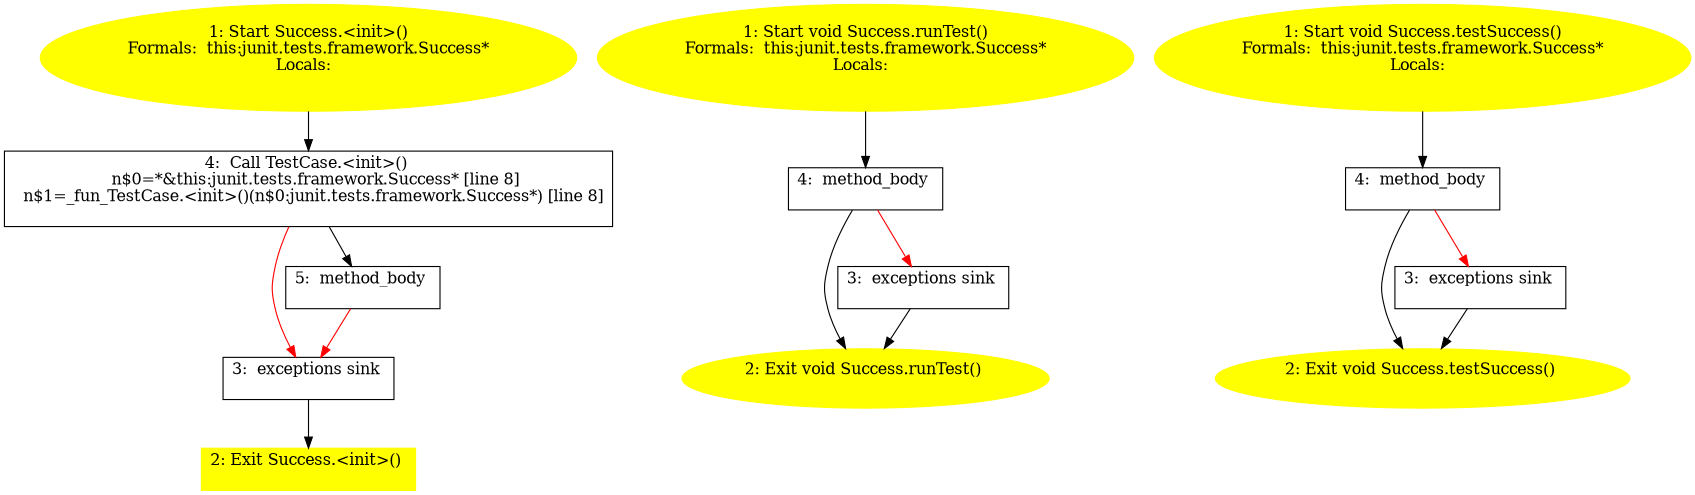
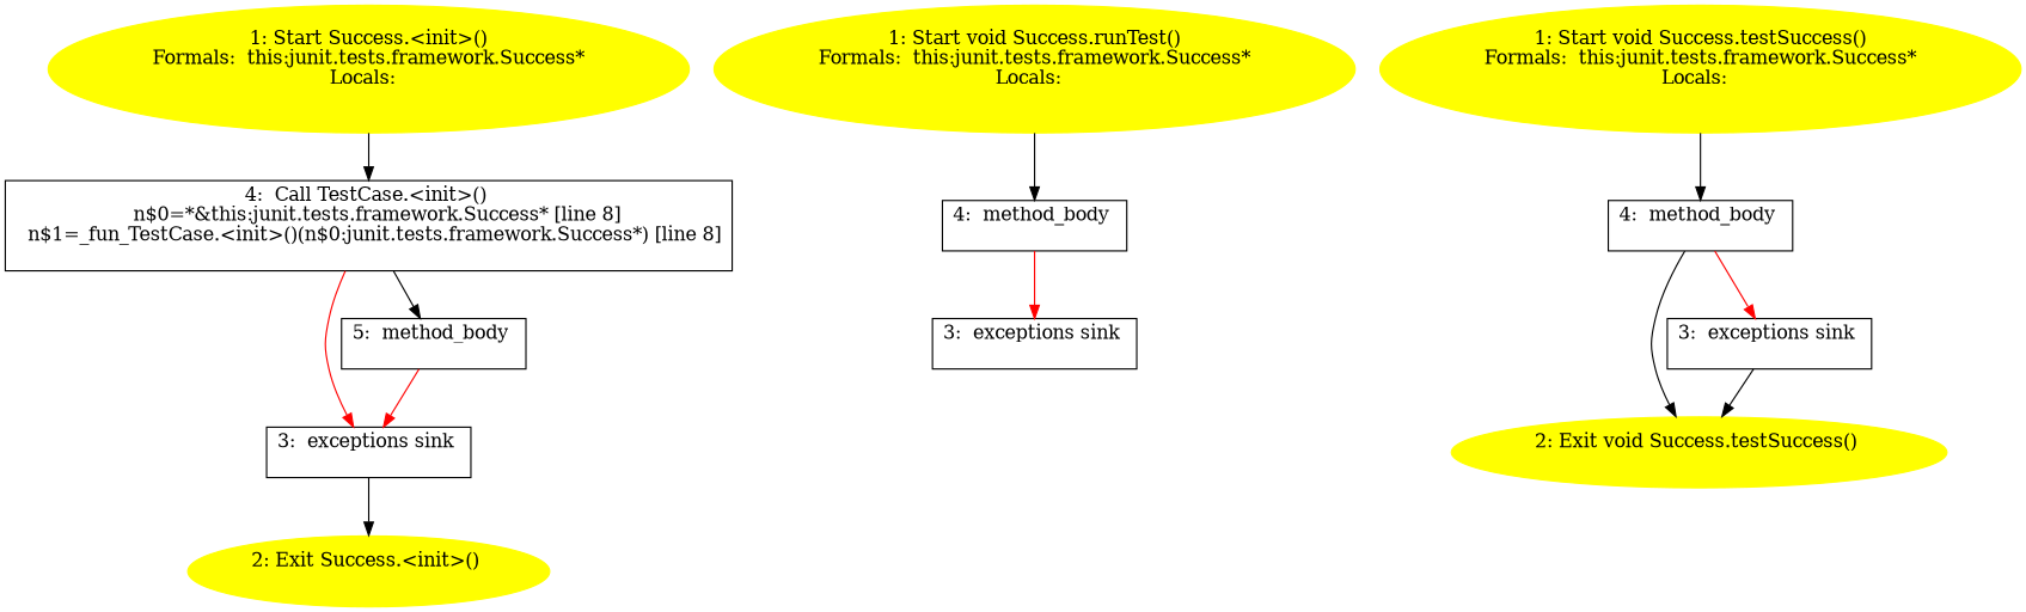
  digraph {
    fontname="DejaVu Serif"
    node [fontname="DejaVu Serif" shape=box]
    edge [fontname="DejaVu Serif"]
    n1 [color=yellow label="1: Start Success.<init>()\nFormals:  this:junit.tests.framework.Success*\nLocals:  \n  " style=filled shape=""]
    n2 [label="4:  Call TestCase.<init>() \n   n$0=*&this:junit.tests.framework.Success* [line 8]\n  n$1=_fun_TestCase.<init>()(n$0:junit.tests.framework.Success*) [line 8]\n "]
    n3 [label="3:  exceptions sink \n  "]
    n4 [label="5:  method_body \n  "]
-   n5 [color=yellow label="2: Exit Success.<init>() \n  " style=filled]
+   n5 [color=yellow label="2: Exit Success.<init>() \n  " style=filled shape=""]
    n6 [color=yellow label="1: Start void Success.runTest()\nFormals:  this:junit.tests.framework.Success*\nLocals:  \n  " style=filled shape=""]
    n7 [label="4:  method_body \n  "]
-   n8 [color=yellow label="2: Exit void Success.runTest() \n  " style=filled shape=""]
    n9 [label="3:  exceptions sink \n  "]
    n10 [color=yellow label="1: Start void Success.testSuccess()\nFormals:  this:junit.tests.framework.Success*\nLocals:  \n  " style=filled shape=""]
    n11 [label="4:  method_body \n  "]
    n12 [color=yellow label="2: Exit void Success.testSuccess() \n  " style=filled shape=""]
    n13 [label="3:  exceptions sink \n  "]
    n1 -> n2
    n2 -> n3 [color=red]
    n2 -> n4
    n3 -> n5
    n4 -> n3 [color=red]
    n6 -> n7
-   n7 -> n8
    n7 -> n9 [color=red]
-   n9 -> n8
    n10 -> n11
    n11 -> n12
    n11 -> n13 [color=red]
    n13 -> n12
  }
